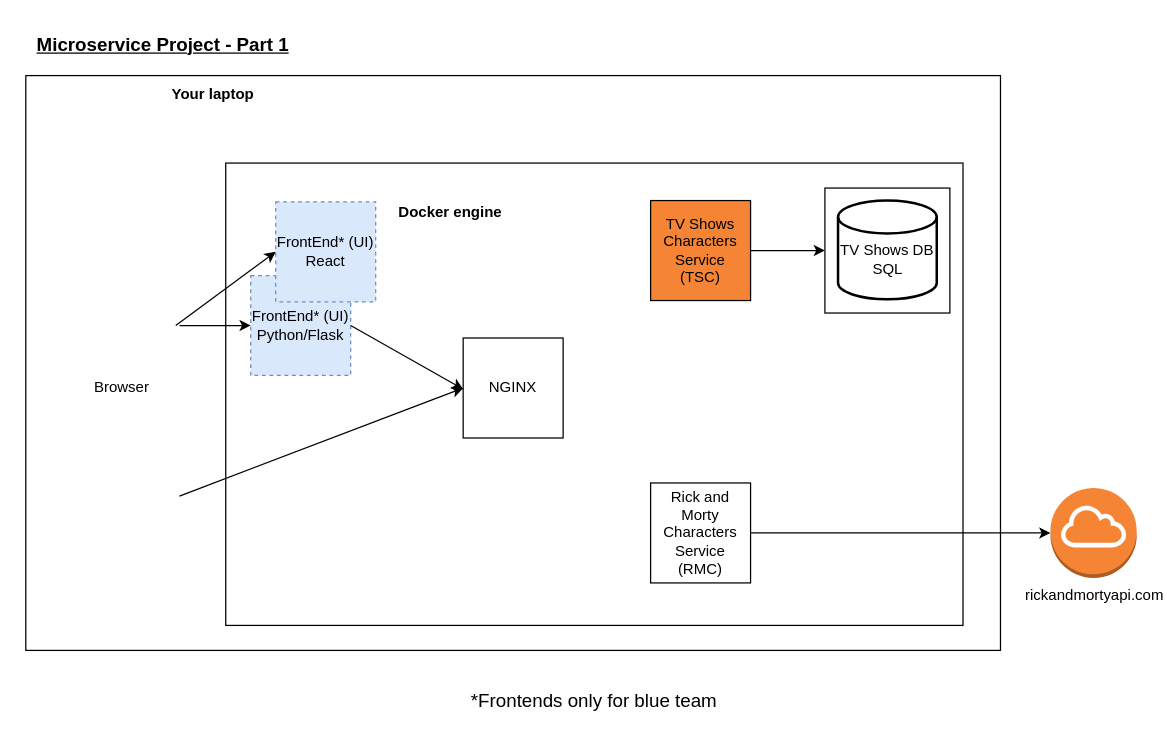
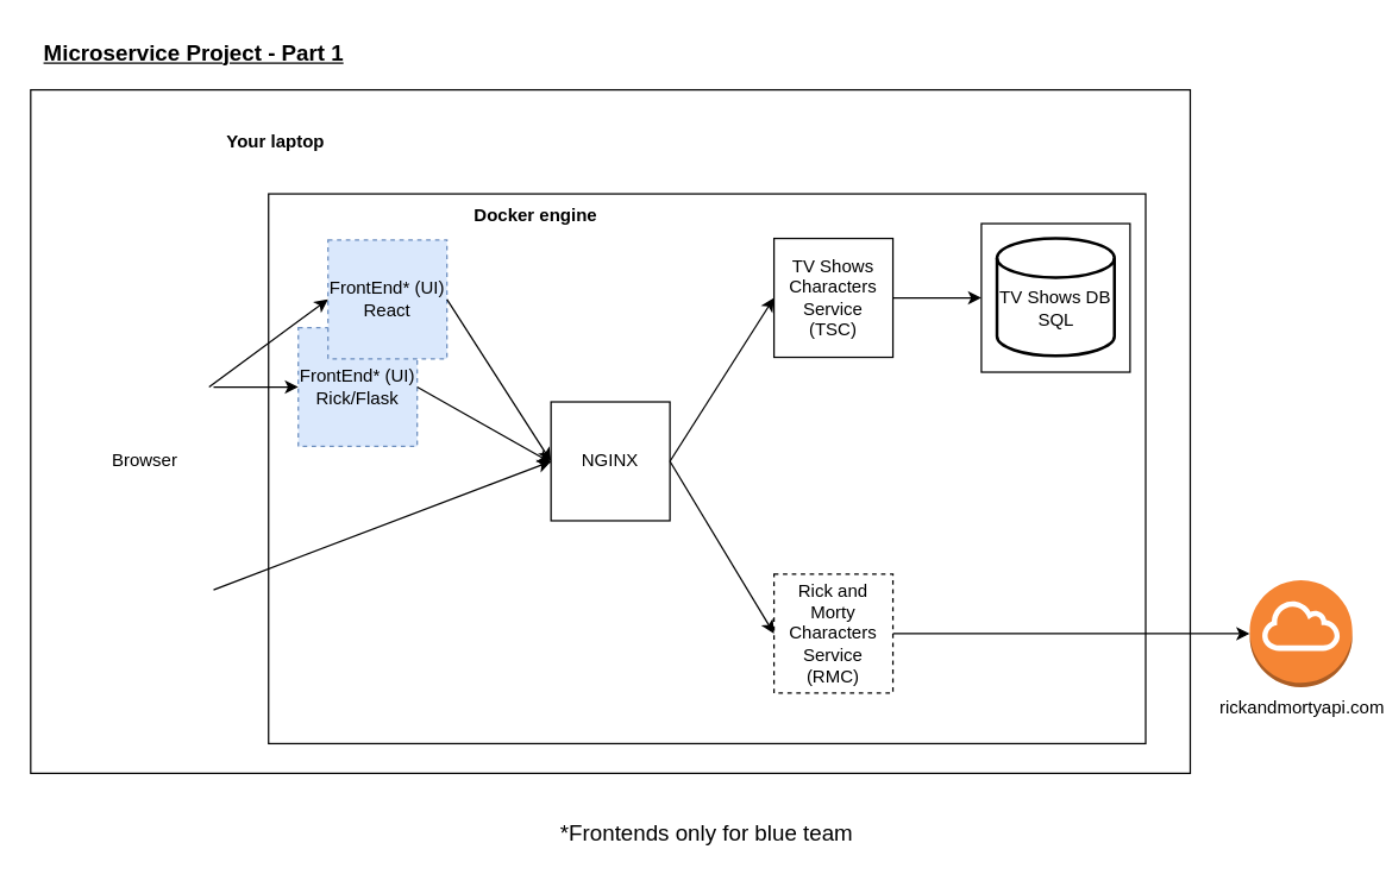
  <mxCell id="0" />
  <mxCell id="1" parent="0" />
  <mxCell id="2" value="" style="rounded=0;whiteSpace=wrap;html=1;" parent="1" vertex="1"><mxGeometry x="20" y="60" width="780" height="460" as="geometry" /></mxCell>
  <mxCell id="3" value="" style="rounded=0;whiteSpace=wrap;html=1;" parent="1" vertex="1"><mxGeometry x="180" y="130" width="590" height="370" as="geometry" /></mxCell>
  <mxCell id="4" value="NGINX" style="whiteSpace=wrap;html=1;aspect=fixed;" parent="1" vertex="1"><mxGeometry x="370" y="270" width="80" height="80" as="geometry" /></mxCell>
- <mxCell id="5" value="TV Shows Characters Service &lt;br&gt;(TSC)" style="whiteSpace=wrap;html=1;aspect=fixed;fillColor=#f58534;" parent="1" vertex="1"><mxGeometry x="520" y="160" width="80" height="80" as="geometry" /></mxCell>
- <mxCell id="6" value="Rick and Morty Characters Service&lt;br&gt;(RMC)" style="whiteSpace=wrap;html=1;aspect=fixed;" parent="1" vertex="1"><mxGeometry x="520" y="386" width="80" height="80" as="geometry" /></mxCell>
+ <mxCell id="5" value="TV Shows Characters Service &lt;br&gt;(TSC)" style="whiteSpace=wrap;html=1;aspect=fixed;" parent="1" vertex="1"><mxGeometry x="520" y="160" width="80" height="80" as="geometry" /></mxCell>
+ <mxCell id="6" value="Rick and Morty Characters Service&lt;br&gt;(RMC)" style="whiteSpace=wrap;html=1;aspect=fixed;dashed=1;" parent="1" vertex="1"><mxGeometry x="520" y="386" width="80" height="80" as="geometry" /></mxCell>
+ <mxCell id="7" value="" style="endArrow=classic;html=1;rounded=0;entryX=0;entryY=0.5;entryDx=0;entryDy=0;exitX=1;exitY=0.5;exitDx=0;exitDy=0;" parent="1" source="4" target="5" edge="1"><mxGeometry width="50" height="50" relative="1" as="geometry"><mxPoint x="490" y="330" as="sourcePoint" /><mxPoint x="540" y="280" as="targetPoint" /></mxGeometry></mxCell>
  <mxCell id="8" value="rickandmortyapi.com" style="outlineConnect=0;dashed=0;verticalLabelPosition=bottom;verticalAlign=top;align=center;html=1;shape=mxgraph.aws3.internet_gateway;fillColor=#F58534;gradientColor=none;" parent="1" vertex="1"><mxGeometry x="840" y="390" width="69" height="72" as="geometry" /></mxCell>
  <mxCell id="9" value="" style="endArrow=classic;html=1;rounded=0;exitX=1;exitY=0.5;exitDx=0;exitDy=0;" parent="1" source="6" target="8" edge="1"><mxGeometry width="50" height="50" relative="1" as="geometry"><mxPoint x="600" y="370" as="sourcePoint" /><mxPoint x="680" y="426" as="targetPoint" /></mxGeometry></mxCell>
  <mxCell id="10" value="" style="endArrow=classic;html=1;rounded=0;entryX=0;entryY=0.5;entryDx=0;entryDy=0;exitX=1;exitY=0.5;exitDx=0;exitDy=0;" parent="1" source="5" target="28" edge="1"><mxGeometry x="1" y="-153" width="50" height="50" relative="1" as="geometry"><mxPoint x="580" y="320" as="sourcePoint" /><mxPoint x="670" y="200" as="targetPoint" /><mxPoint x="1" y="-2" as="offset" /></mxGeometry></mxCell>
+ <mxCell id="11" value="" style="endArrow=classic;html=1;rounded=0;entryX=0;entryY=0.5;entryDx=0;entryDy=0;exitX=1;exitY=0.5;exitDx=0;exitDy=0;" parent="1" source="4" target="6" edge="1"><mxGeometry width="50" height="50" relative="1" as="geometry"><mxPoint x="460" y="320" as="sourcePoint" /><mxPoint x="530" y="210" as="targetPoint" /></mxGeometry></mxCell>
  <mxCell id="12" value="&lt;font style=&quot;font-size: 15px;&quot;&gt;&lt;b&gt;&lt;u&gt;Microservice Project - Part 1&lt;/u&gt;&lt;/b&gt;&lt;/font&gt;" style="text;html=1;strokeColor=none;fillColor=none;align=center;verticalAlign=middle;whiteSpace=wrap;rounded=0;" parent="1" vertex="1"><mxGeometry x="20" y="20" width="220" height="30" as="geometry" /></mxCell>
- <mxCell id="13" value="Your laptop" style="text;html=1;strokeColor=none;fillColor=none;align=center;verticalAlign=middle;whiteSpace=wrap;rounded=0;fontStyle=1" parent="1" vertex="1"><mxGeometry x="130" y="60" width="80" height="30" as="geometry" /></mxCell>
- <mxCell id="14" value="Docker engine" style="text;html=1;strokeColor=none;fillColor=none;align=center;verticalAlign=middle;whiteSpace=wrap;rounded=0;fontStyle=1" parent="1" vertex="1"><mxGeometry x="310" y="155" width="100" height="30" as="geometry" /></mxCell>
- <mxCell id="15" value="FrontEnd* (UI)&lt;br&gt;Python/Flask" style="whiteSpace=wrap;html=1;aspect=fixed;fillColor=#dae8fc;strokeColor=#6c8ebf;dashed=1;" parent="1" vertex="1"><mxGeometry x="200" y="220" width="80" height="80" as="geometry" /></mxCell>
+ <mxCell id="13" value="Your laptop" style="text;html=1;strokeColor=none;fillColor=none;align=center;verticalAlign=middle;whiteSpace=wrap;rounded=0;fontStyle=1" parent="1" vertex="1"><mxGeometry x="145" y="80" width="80" height="30" as="geometry" /></mxCell>
+ <mxCell id="14" value="Docker engine" style="text;html=1;strokeColor=none;fillColor=none;align=center;verticalAlign=middle;whiteSpace=wrap;rounded=0;fontStyle=1" parent="1" vertex="1"><mxGeometry x="310" y="130" width="100" height="30" as="geometry" /></mxCell>
+ <mxCell id="15" value="FrontEnd* (UI)&lt;br&gt;Rick/Flask" style="whiteSpace=wrap;html=1;aspect=fixed;fillColor=#dae8fc;strokeColor=#6c8ebf;dashed=1;" parent="1" vertex="1"><mxGeometry x="200" y="220" width="80" height="80" as="geometry" /></mxCell>
  <mxCell id="16" value="" style="endArrow=classic;html=1;rounded=0;exitX=1;exitY=0.5;exitDx=0;exitDy=0;" parent="1" source="15" edge="1"><mxGeometry x="1" y="-153" width="50" height="50" relative="1" as="geometry"><mxPoint x="300" y="311" as="sourcePoint" /><mxPoint x="370" y="311" as="targetPoint" /><mxPoint x="1" y="-2" as="offset" /></mxGeometry></mxCell>
  <mxCell id="17" value="" style="shape=image;verticalLabelPosition=bottom;labelBackgroundColor=default;verticalAlign=top;aspect=fixed;imageAspect=0;image=https://cdn-icons-png.flaticon.com/512/259/259433.png;" parent="1" vertex="1"><mxGeometry x="41" y="209" width="102" height="102" as="geometry" /></mxCell>
  <mxCell id="18" value="" style="endArrow=classic;html=1;rounded=0;entryX=0;entryY=0.5;entryDx=0;entryDy=0;exitX=1;exitY=0.5;exitDx=0;exitDy=0;" parent="1" source="17" target="15" edge="1"><mxGeometry width="50" height="50" relative="1" as="geometry"><mxPoint x="90" y="341" as="sourcePoint" /><mxPoint x="140" y="291" as="targetPoint" /></mxGeometry></mxCell>
  <mxCell id="19" value="" style="shape=image;verticalLabelPosition=bottom;labelBackgroundColor=default;verticalAlign=top;aspect=fixed;imageAspect=0;image=https://static.javatpoint.com/tutorial/postman/images/postman-tutorial.png;" parent="1" vertex="1"><mxGeometry x="50" y="350" width="93" height="93" as="geometry" /></mxCell>
  <mxCell id="20" value="" style="endArrow=classic;html=1;rounded=0;entryX=0;entryY=0.5;entryDx=0;entryDy=0;exitX=1;exitY=0.5;exitDx=0;exitDy=0;" parent="1" source="19" target="4" edge="1"><mxGeometry width="50" height="50" relative="1" as="geometry"><mxPoint x="142" y="321" as="sourcePoint" /><mxPoint x="370" y="351" as="targetPoint" /></mxGeometry></mxCell>
  <mxCell id="21" value="FrontEnd*&amp;nbsp;(UI)&lt;br&gt;React" style="whiteSpace=wrap;html=1;aspect=fixed;fillColor=#dae8fc;strokeColor=#6c8ebf;dashed=1;" parent="1" vertex="1"><mxGeometry x="220" y="161" width="80" height="80" as="geometry" /></mxCell>
  <mxCell id="22" value="" style="endArrow=classic;html=1;rounded=0;entryX=0;entryY=0.5;entryDx=0;entryDy=0;" parent="1" target="21" edge="1"><mxGeometry width="50" height="50" relative="1" as="geometry"><mxPoint x="140" y="260" as="sourcePoint" /><mxPoint x="210" y="270" as="targetPoint" /></mxGeometry></mxCell>
+ <mxCell id="23" value="" style="endArrow=classic;html=1;rounded=0;entryX=0;entryY=0.5;entryDx=0;entryDy=0;exitX=1;exitY=0.5;exitDx=0;exitDy=0;" parent="1" source="21" target="4" edge="1"><mxGeometry width="50" height="50" relative="1" as="geometry"><mxPoint x="150" y="270" as="sourcePoint" /><mxPoint x="230" y="210" as="targetPoint" /></mxGeometry></mxCell>
  <mxCell id="24" value="*Frontends only for blue team" style="text;html=1;strokeColor=none;fillColor=none;align=center;verticalAlign=middle;whiteSpace=wrap;rounded=0;dashed=1;fontSize=15;" parent="1" vertex="1"><mxGeometry x="310" y="545" width="330" height="30" as="geometry" /></mxCell>
  <mxCell id="25" value="Browser" style="text;html=1;strokeColor=none;fillColor=none;align=center;verticalAlign=middle;whiteSpace=wrap;rounded=0;" parent="1" vertex="1"><mxGeometry x="66.5" y="295" width="60" height="30" as="geometry" /></mxCell>
  <mxCell id="26" value="" style="shape=image;verticalLabelPosition=bottom;labelBackgroundColor=default;verticalAlign=top;aspect=fixed;imageAspect=0;image=https://user-images.githubusercontent.com/84719774/129191080-723b3b46-4e0b-4aa5-8eb9-654c2c025b18.png;" parent="1" vertex="1"><mxGeometry x="500" y="239" width="116.81" height="31" as="geometry" /></mxCell>
  <mxCell id="27" value="" style="shape=image;verticalLabelPosition=bottom;labelBackgroundColor=default;verticalAlign=top;aspect=fixed;imageAspect=0;image=https://user-images.githubusercontent.com/84719774/129191080-723b3b46-4e0b-4aa5-8eb9-654c2c025b18.png;" parent="1" vertex="1"><mxGeometry x="500" y="466" width="116.81" height="31" as="geometry" /></mxCell>
  <mxCell id="28" value="" style="whiteSpace=wrap;html=1;aspect=fixed;" parent="1" vertex="1"><mxGeometry x="659.5" y="150" width="100" height="100" as="geometry" /></mxCell>
  <mxCell id="29" value="TV Shows DB" style="strokeWidth=2;html=1;shape=mxgraph.flowchart.database;whiteSpace=wrap;" parent="1" vertex="1"><mxGeometry x="670" y="160" width="79" height="79" as="geometry" /></mxCell>
  <mxCell id="30" value="SQL" style="text;html=1;strokeColor=none;fillColor=none;align=center;verticalAlign=middle;whiteSpace=wrap;rounded=0;" parent="1" vertex="1"><mxGeometry x="679.5" y="200" width="60" height="30" as="geometry" /></mxCell>
